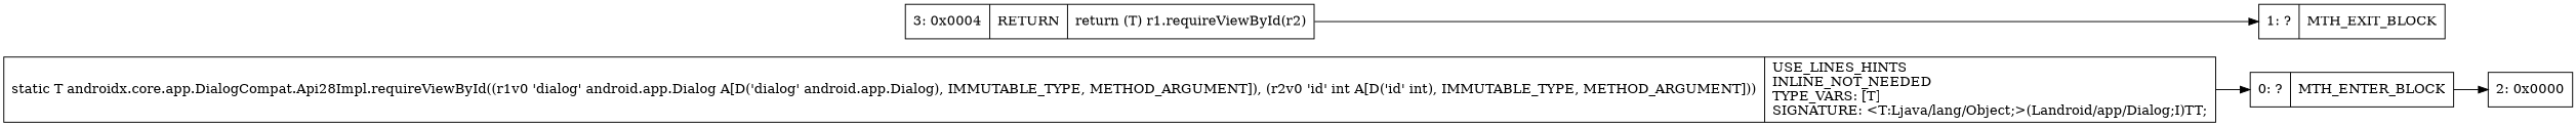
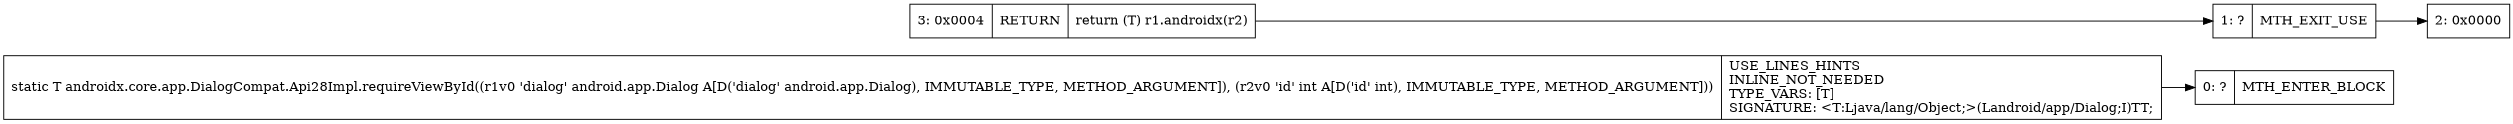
  digraph {
    rankdir=LR
    node [shape=record]
    n1 [label="{0\:\ ?|MTH_ENTER_BLOCK\l}"]
    n2 [label="{2\:\ 0x0000}"]
-   n3 [label="{3\:\ 0x0004|RETURN\l|return (T) r1.requireViewById(r2)\l}"]
-   n4 [label="{1\:\ ?|MTH_EXIT_BLOCK\l}"]
+   n3 [label="{3\:\ 0x0004|RETURN\l|return (T) r1.androidx(r2)\l}"]
+   n4 [label="{1\:\ ?|MTH_EXIT_USE\l}"]
    n5 [label="{static T androidx.core.app.DialogCompat.Api28Impl.requireViewById((r1v0 'dialog' android.app.Dialog A[D('dialog' android.app.Dialog), IMMUTABLE_TYPE, METHOD_ARGUMENT]), (r2v0 'id' int A[D('id' int), IMMUTABLE_TYPE, METHOD_ARGUMENT]))  | USE_LINES_HINTS\lINLINE_NOT_NEEDED\lTYPE_VARS: [T]\lSIGNATURE: \<T:Ljava\/lang\/Object;\>(Landroid\/app\/Dialog;I)TT;\l}"]
-   n1 -> n2
+   n4 -> n2
    n3 -> n4
    n5 -> n1
  }
